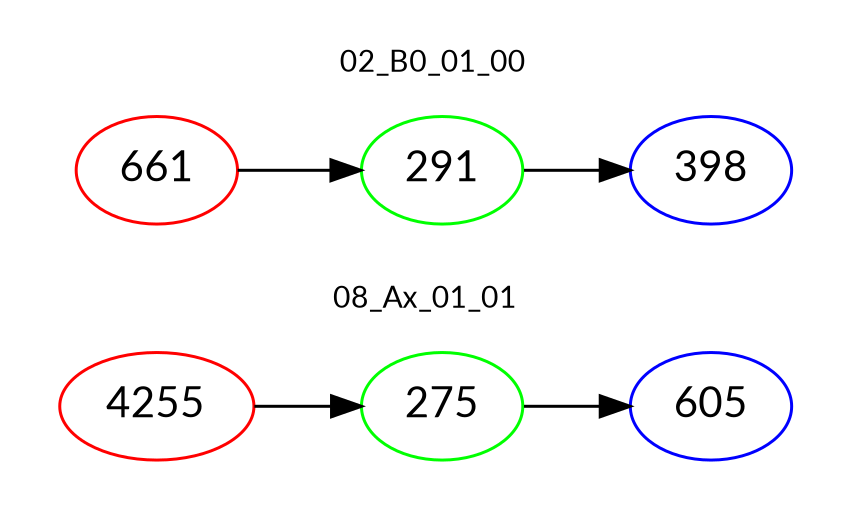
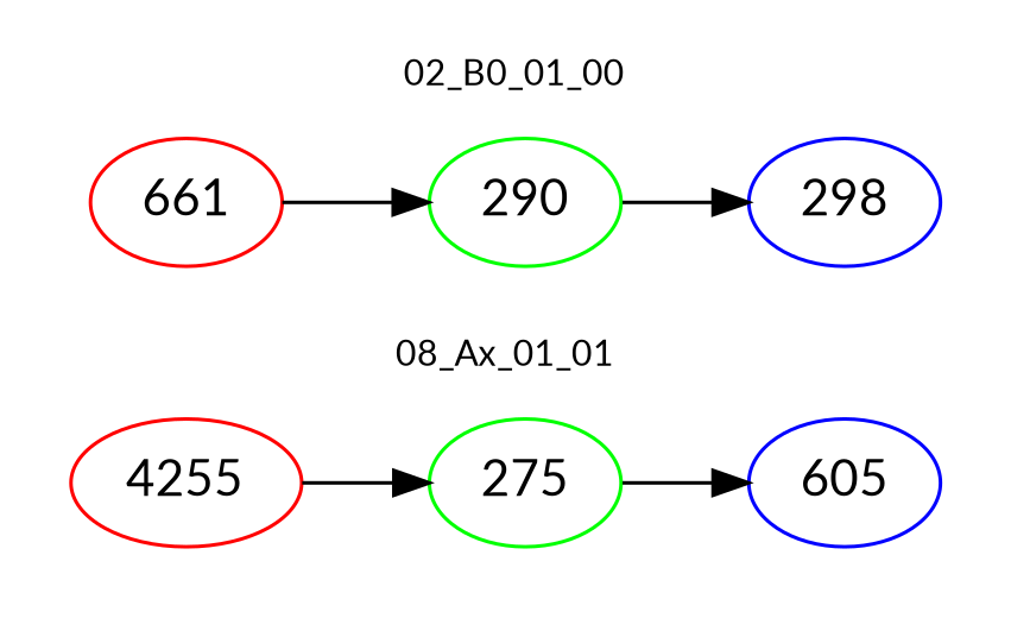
  digraph {
    fontname=Lato
    rankdir=LR
    node [color=red fontname=Lato]
    edge [color=black fontname=Lato]
    n1 [label=4255]
    n2 [color=green label=275]
    n3 [color=blue label=605]
    n4 [label=661]
-   n5 [color=green label=291]
-   n6 [color=blue label=398]
+   n5 [color=green label=290]
+   n6 [color=blue label=298]
    subgraph cluster_1 {
      color=white
      fontsize=10
      label="08_Ax_01_01"
      n1
      n2
      n3
    }
    subgraph cluster_2 {
      color=white
      fontsize=10
      label="02_B0_01_00"
      n4
      n5
      n6
    }
    n1 -> n2
    n2 -> n3
    n4 -> n5
    n5 -> n6
  }
